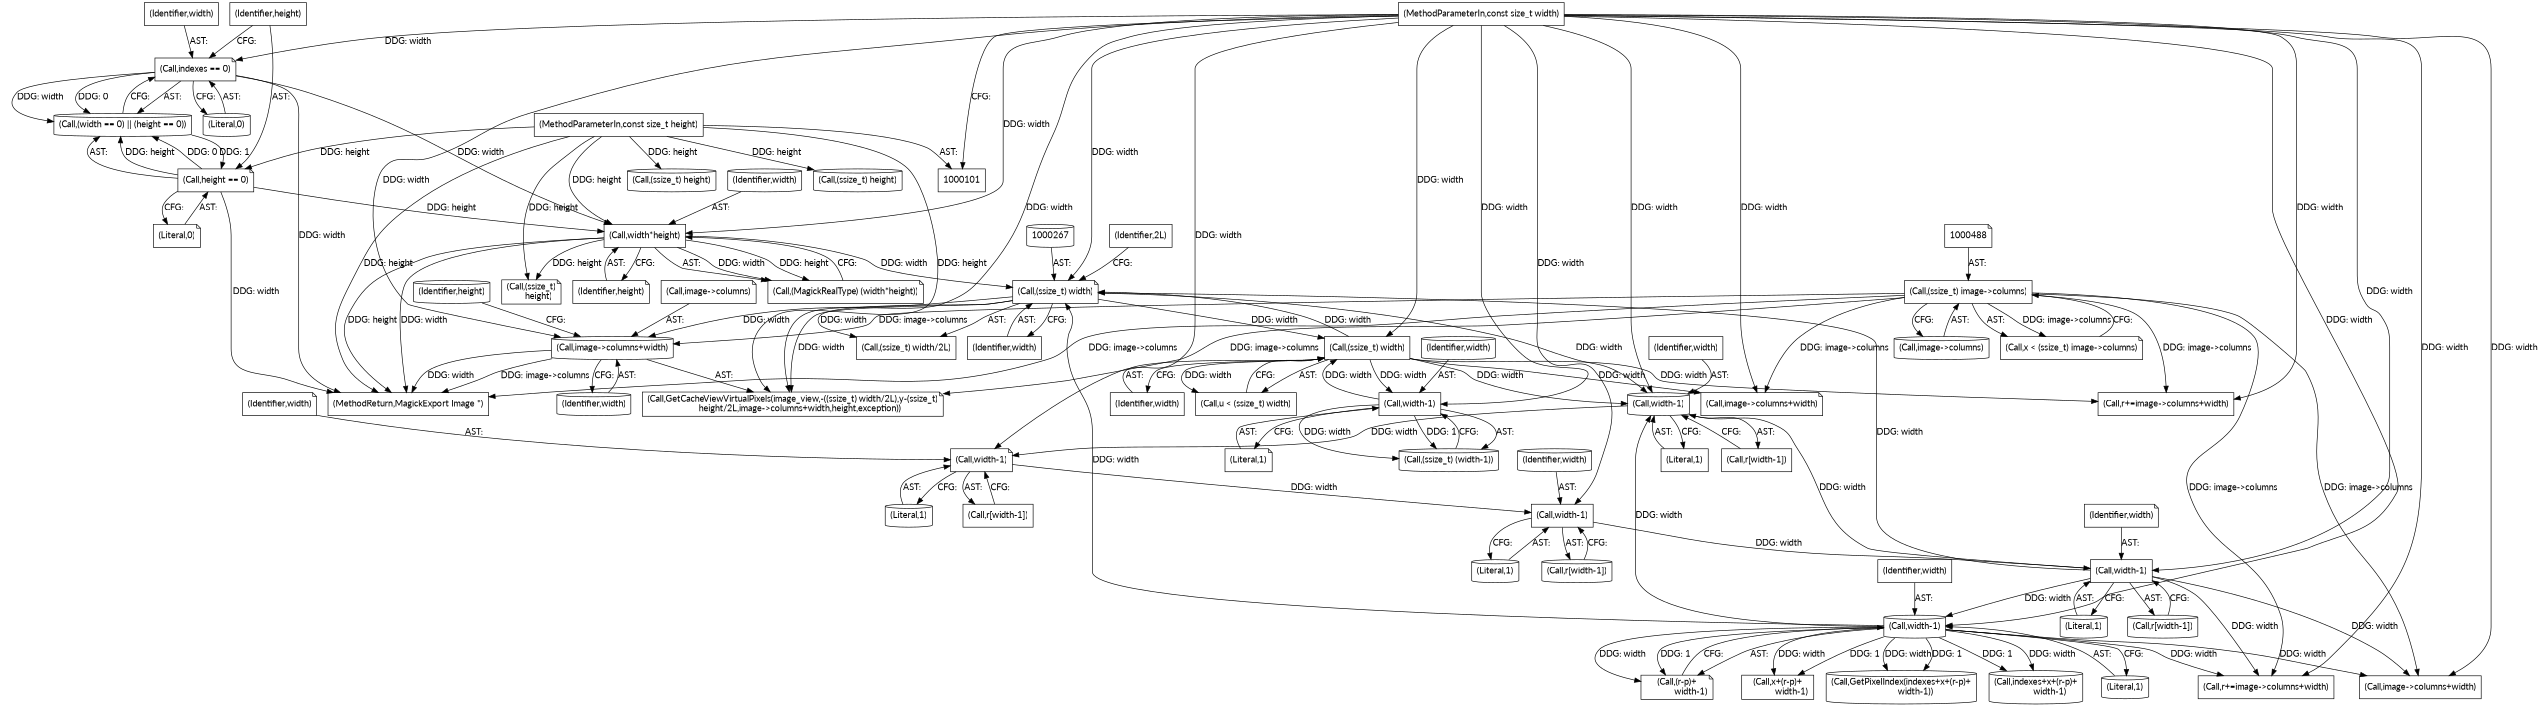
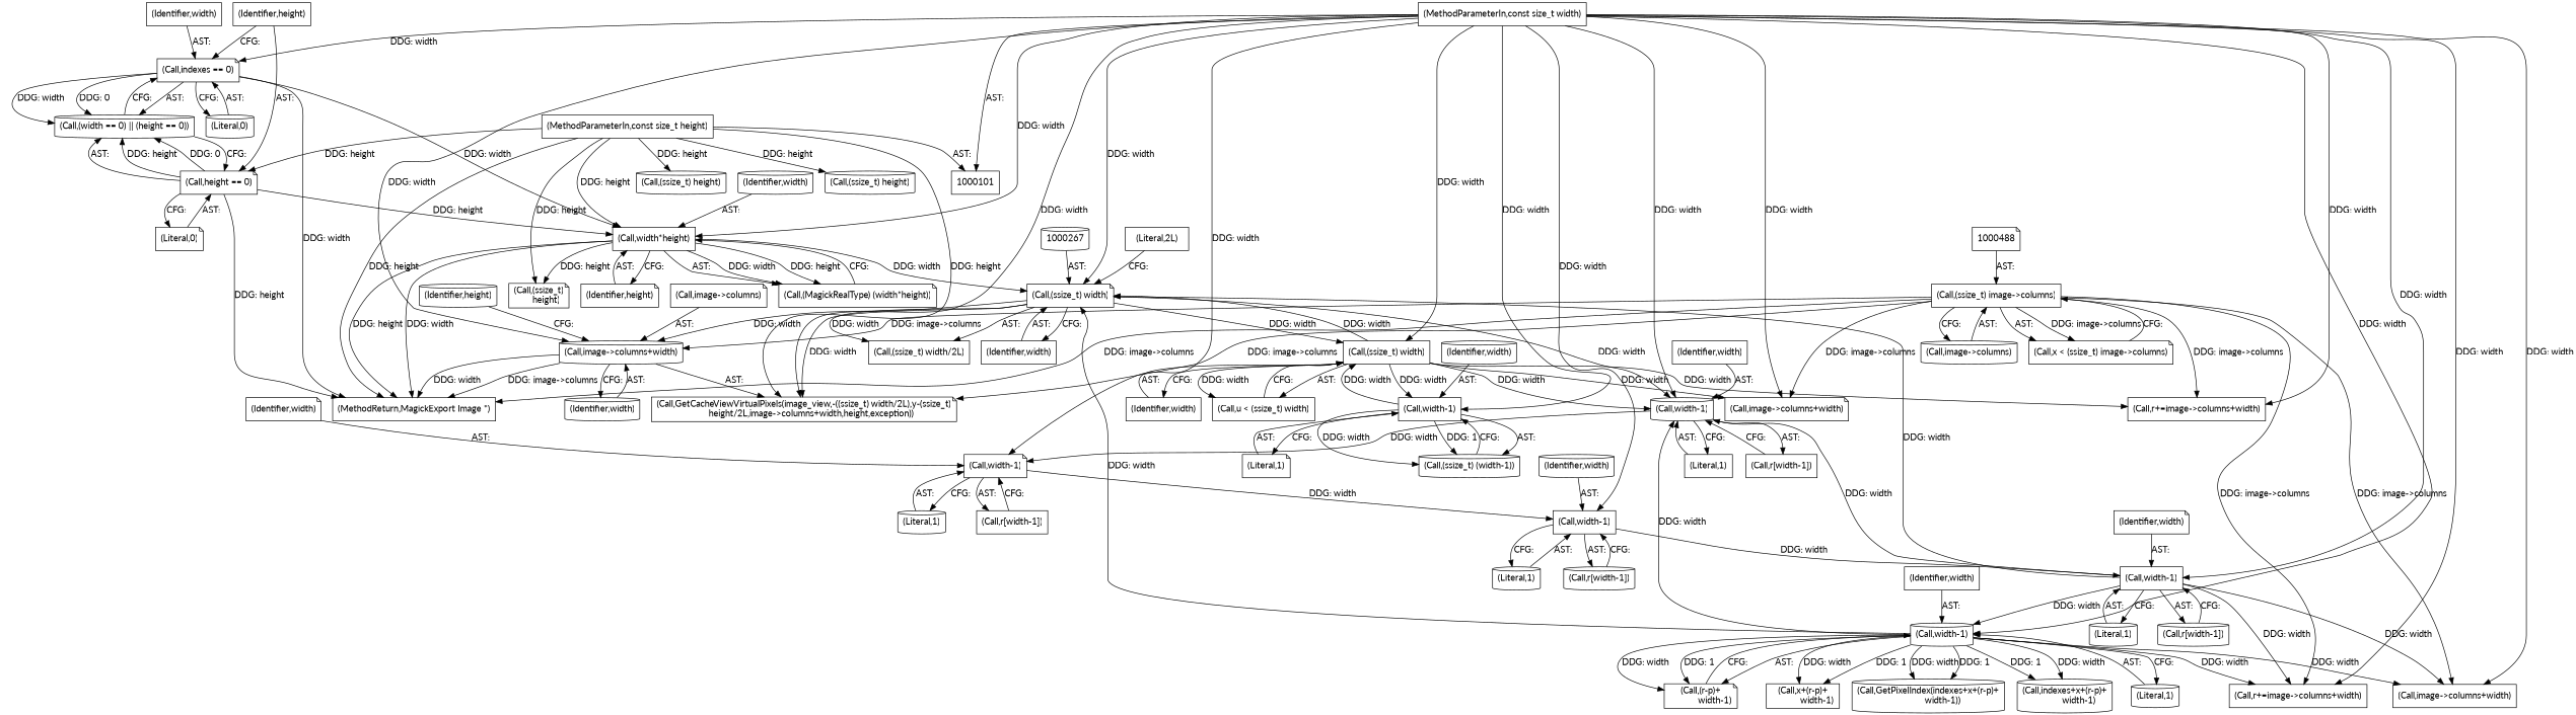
  digraph {
    fontname=Lato
    node [fontname=Lato shape=box]
    edge [fontname=Lato]
    n1 [label="(Call,image->columns+width)" shape=cylinder]
    n2 [label="(Call,GetCacheViewVirtualPixels(image_view,-((ssize_t) width/2L),y-(ssize_t)\n      height/2L,image->columns+width,height,exception))" shape=note]
    n3 [label="(MethodReturn,MagickExport Image *)"]
    n4 [label="(Identifier,width)" shape=cylinder]
    n5 [label="(Call,(ssize_t) image->columns)"]
    n6 [label="(Call,r+=image->columns+width)"]
    n7 [label="(Call,x < (ssize_t) image->columns)" shape=note]
    n8 [label="(Call,image->columns+width)" shape=note]
    n9 [label="(Call,image->columns+width)"]
    n10 [label="(Call,r+=image->columns+width)"]
    n11 [label="(Call,image->columns)" shape=cylinder]
    n12 [label="(Call,(ssize_t) width)" shape=note]
    n13 [label="(Call,width-1)" shape=cylinder]
    n14 [label="(Call,(ssize_t) width)"]
    n15 [label="(Call,(ssize_t) width/2L)"]
    n16 [label="(Identifier,width)"]
    n17 [label="(Call,width-1)" shape=note]
    n18 [label="(Call,r[width-1])"]
    n19 [label="(Literal,1)"]
    n20 [label="(Call,width-1)"]
    n21 [label="(Call,u < (ssize_t) width)"]
    n22 [label="(Identifier,width)"]
    n23 [label="(Call,width*height)"]
    n24 [label="(Identifier,height)" shape=note]
    n25 [label="(Call,(ssize_t)\n      height)" shape=note]
    n26 [label="(Call,(MagickRealType) (width*height))" shape=note]
    n27 [label="(Call,indexes == 0)" shape=note]
    n28 [label="(Call,(width == 0) || (height == 0))" shape=cylinder]
    n29 [label="(Literal,0)" shape=cylinder]
    n30 [label="(Call,height == 0)" shape=note]
    n31 [label="(MethodParameterIn,const size_t width)"]
    n32 [label="(Call,width-1)" shape=cylinder]
    n33 [label="(Call,width-1)"]
    n34 [label="(Call,width-1)"]
    1000101
    n36 [label="(Call,indexes+x+(r-p)+\n            width-1)" shape=cylinder]
    n37 [label="(Call,x+(r-p)+\n            width-1)"]
    n38 [label="(Literal,1)" shape=cylinder]
    n39 [label="(Call,GetPixelIndex(indexes+x+(r-p)+\n            width-1))" shape=cylinder]
    n40 [label="(Call,(r-p)+\n            width-1)" shape=note]
    n41 [label="(Literal,1)" shape=cylinder]
    n42 [label="(Call,r[width-1])" shape=cylinder]
    n43 [label="(Literal,1)" shape=cylinder]
    n44 [label="(Call,r[width-1])" shape=cylinder]
    n45 [label="(Call,r[width-1])"]
    n46 [label="(Literal,1)" shape=cylinder]
    n47 [label="(Call,(ssize_t) (width-1))" shape=cylinder]
    n48 [label="(Literal,1)" shape=note]
    n49 [label="(Literal,0)" shape=note]
    n50 [label="(MethodParameterIn,const size_t height)"]
    n51 [label="(Call,(ssize_t) height)" shape=cylinder]
    n52 [label="(Call,(ssize_t) height)" shape=cylinder]
    n53 [label="(Identifier,height)"]
-   n54 [label="(Identifier,2L)"]
+   n54 [label="(Literal,2L)"]
    n55 [label="(Identifier,width)" shape=note]
    n56 [label="(Identifier,width)" shape=cylinder]
    n57 [label="(Identifier,width)"]
    n58 [label="(Identifier,width)" shape=cylinder]
    n59 [label="(Identifier,width)"]
    n60 [label="(Identifier,width)" shape=cylinder]
    n61 [label="(Identifier,width)"]
    n62 [label="(Call,image->columns)" shape=note]
    n63 [label="(Identifier,height)" shape=cylinder]
    n64 [label="(Identifier,width)" shape=note]
    1000488 [shape=note]
    1000267 [shape=cylinder]
    n1 -> n2 [label="AST: "]
    n1 -> n3 [label="DDG: image->columns"]
    n1 -> n3 [label="DDG: width"]
    n1 -> n4 [label="CFG: "]
    n4 -> n1 [label="AST: "]
    n5 -> n1 [label="DDG: image->columns"]
    n5 -> n2 [label="DDG: image->columns"]
    n5 -> n3 [label="DDG: image->columns"]
    n5 -> n6 [label="DDG: image->columns"]
    n5 -> n7 [label="AST: "]
    n5 -> n7 [label="DDG: image->columns"]
    n5 -> n8 [label="DDG: image->columns"]
    n5 -> n9 [label="DDG: image->columns"]
    n5 -> n10 [label="DDG: image->columns"]
    n5 -> n11 [label="CFG: "]
    n7 -> n5 [label="CFG: "]
    n11 -> n5 [label="AST: "]
    n12 -> n1 [label="DDG: width"]
    n12 -> n2 [label="DDG: width"]
    n12 -> n13 [label="DDG: width"]
    n12 -> n14 [label="DDG: width"]
    n12 -> n15 [label="AST: "]
    n12 -> n15 [label="DDG: width"]
    n12 -> n16 [label="CFG: "]
    n13 -> n17 [label="DDG: width"]
    n13 -> n18 [label="AST: "]
    n13 -> n19 [label="CFG: "]
    n14 -> n8 [label="DDG: width"]
    n14 -> n10 [label="DDG: width"]
    n14 -> n12 [label="DDG: width"]
    n14 -> n13 [label="DDG: width"]
    n14 -> n20 [label="DDG: width"]
    n14 -> n21 [label="AST: "]
    n14 -> n21 [label="DDG: width"]
    n14 -> n22 [label="CFG: "]
    n16 -> n12 [label="AST: "]
    n17 -> n34 [label="DDG: width"]
    n17 -> n45 [label="AST: "]
    n17 -> n46 [label="CFG: "]
    n18 -> n13 [label="CFG: "]
    n19 -> n13 [label="AST: "]
    n20 -> n14 [label="DDG: width"]
    n20 -> n47 [label="AST: "]
    n20 -> n47 [label="DDG: width"]
    n20 -> n47 [label="DDG: 1"]
    n20 -> n48 [label="CFG: "]
    n21 -> n14 [label="CFG: "]
    n22 -> n14 [label="AST: "]
    n23 -> n3 [label="DDG: width"]
    n23 -> n3 [label="DDG: height"]
    n23 -> n12 [label="DDG: width"]
    n23 -> n24 [label="CFG: "]
    n23 -> n25 [label="DDG: height"]
    n23 -> n26 [label="AST: "]
    n23 -> n26 [label="DDG: width"]
    n23 -> n26 [label="DDG: height"]
    n24 -> n23 [label="AST: "]
    n26 -> n23 [label="CFG: "]
    n27 -> n3 [label="DDG: width"]
    n27 -> n23 [label="DDG: width"]
    n27 -> n28 [label="AST: "]
    n27 -> n28 [label="DDG: width"]
    n27 -> n28 [label="DDG: 0"]
    n27 -> n29 [label="CFG: "]
    n28 -> n27 [label="CFG: "]
-   n28 -> n30 [label="DDG: 1"]
+   n28 -> n30 [label="CFG: "]
    n29 -> n27 [label="AST: "]
-   n30 -> n3 [label="DDG: width"]
+   n30 -> n3 [label="DDG: height"]
    n30 -> n23 [label="DDG: height"]
    n30 -> n28 [label="AST: "]
    n30 -> n28 [label="DDG: height"]
    n30 -> n28 [label="DDG: 0"]
    n30 -> n49 [label="CFG: "]
    n31 -> n1 [label="DDG: width"]
    n31 -> n2 [label="DDG: width"]
    n31 -> n6 [label="DDG: width"]
    n31 -> n8 [label="DDG: width"]
    n31 -> n9 [label="DDG: width"]
    n31 -> n10 [label="DDG: width"]
    n31 -> n12 [label="DDG: width"]
    n31 -> n13 [label="DDG: width"]
    n31 -> n14 [label="DDG: width"]
    n31 -> n17 [label="DDG: width"]
    n31 -> n20 [label="DDG: width"]
    n31 -> n23 [label="DDG: width"]
    n31 -> n27 [label="DDG: width"]
    n31 -> n32 [label="DDG: width"]
    n31 -> n33 [label="DDG: width"]
    n31 -> n34 [label="DDG: width"]
-   n31 -> 1000101 [label="CFG: "]
+   n31 -> 1000101 [label="AST: "]
    n32 -> n6 [label="DDG: width"]
    n32 -> n9 [label="DDG: width"]
    n32 -> n12 [label="DDG: width"]
    n32 -> n13 [label="DDG: width"]
    n32 -> n36 [label="DDG: width"]
    n32 -> n36 [label="DDG: 1"]
    n32 -> n37 [label="DDG: width"]
    n32 -> n37 [label="DDG: 1"]
    n32 -> n38 [label="CFG: "]
    n32 -> n39 [label="DDG: width"]
    n32 -> n39 [label="DDG: 1"]
    n32 -> n40 [label="AST: "]
    n32 -> n40 [label="DDG: width"]
    n32 -> n40 [label="DDG: 1"]
    n33 -> n6 [label="DDG: width"]
    n33 -> n9 [label="DDG: width"]
    n33 -> n12 [label="DDG: width"]
    n33 -> n13 [label="DDG: width"]
    n33 -> n32 [label="DDG: width"]
    n33 -> n41 [label="CFG: "]
    n33 -> n42 [label="AST: "]
    n34 -> n33 [label="DDG: width"]
    n34 -> n43 [label="CFG: "]
    n34 -> n44 [label="AST: "]
    n38 -> n32 [label="AST: "]
    n40 -> n32 [label="CFG: "]
    n41 -> n33 [label="AST: "]
    n42 -> n33 [label="CFG: "]
    n43 -> n34 [label="AST: "]
    n44 -> n34 [label="CFG: "]
    n45 -> n17 [label="CFG: "]
    n46 -> n17 [label="AST: "]
    n47 -> n20 [label="CFG: "]
    n48 -> n20 [label="AST: "]
    n49 -> n30 [label="AST: "]
    n50 -> n2 [label="DDG: height"]
    n50 -> n3 [label="DDG: height"]
    n50 -> n23 [label="DDG: height"]
    n50 -> n25 [label="DDG: height"]
    n50 -> n30 [label="DDG: height"]
    n50 -> 1000101 [label="AST: "]
    n50 -> n51 [label="DDG: height"]
    n50 -> n52 [label="DDG: height"]
    n53 -> n27 [label="CFG: "]
    n53 -> n30 [label="AST: "]
    n54 -> n12 [label="CFG: "]
    n55 -> n33 [label="AST: "]
    n56 -> n23 [label="AST: "]
    n57 -> n27 [label="AST: "]
    n58 -> n34 [label="AST: "]
    n59 -> n13 [label="AST: "]
    n60 -> n20 [label="AST: "]
    n61 -> n32 [label="AST: "]
    n62 -> n1 [label="AST: "]
    n63 -> n1 [label="CFG: "]
    n64 -> n17 [label="AST: "]
    1000488 -> n5 [label="AST: "]
    1000267 -> n12 [label="AST: "]
  }
